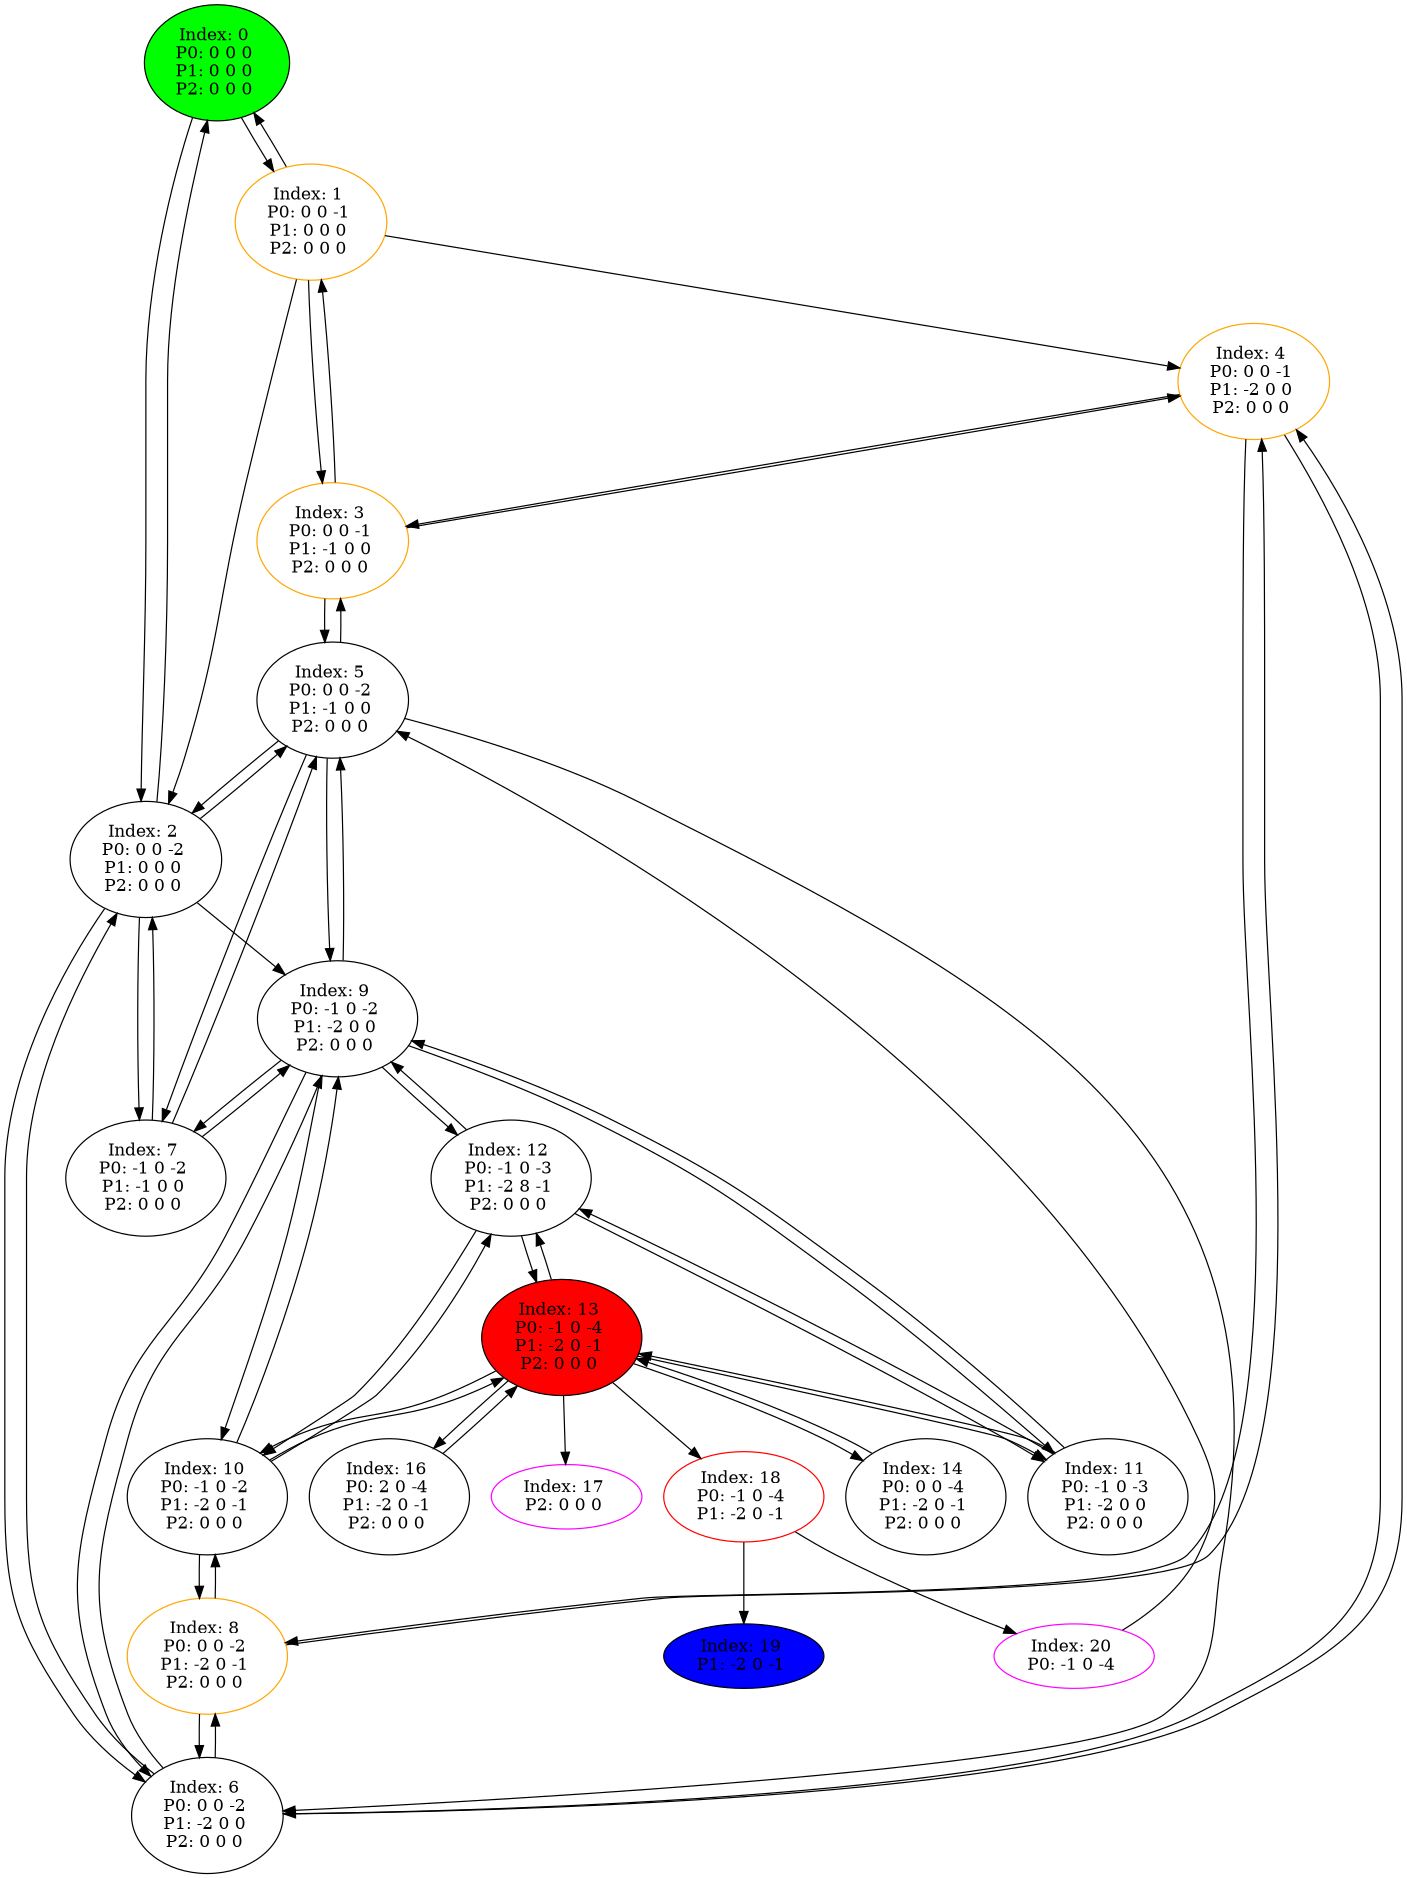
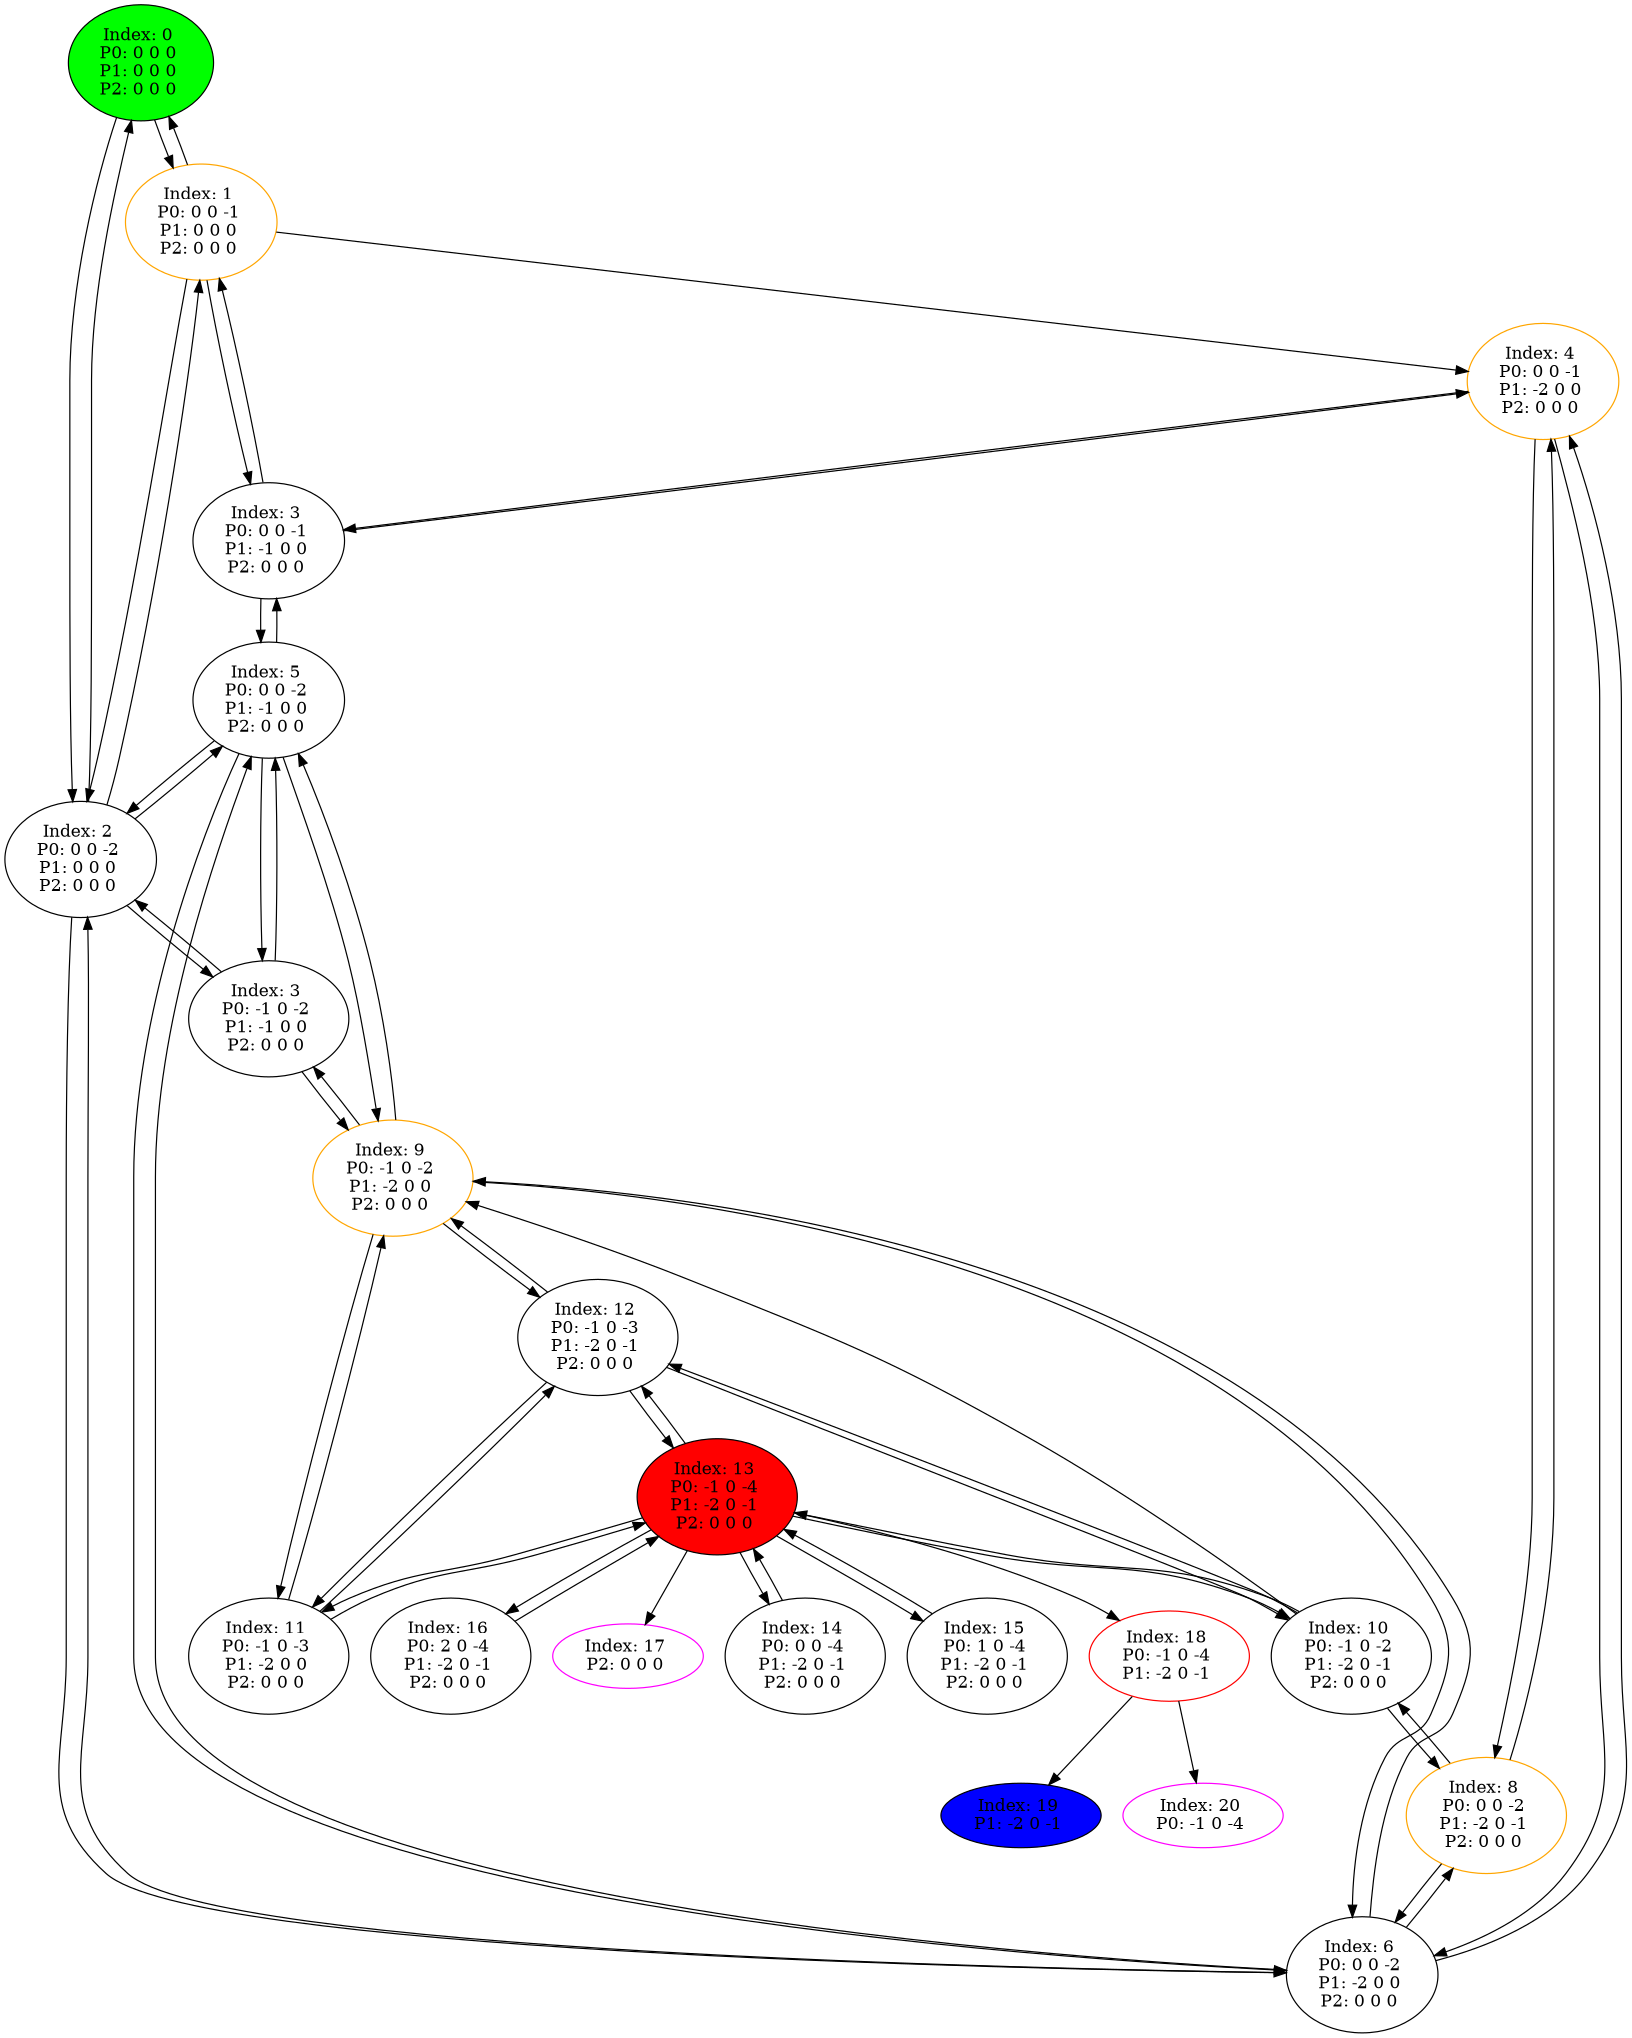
  digraph {
    color=black
    n1 [fillcolor=green label="Index: 0 \nP0: 0 0 0 \nP1: 0 0 0 \nP2: 0 0 0 \n" style=filled]
    n2 [color=orange label="Index: 1 \nP0: 0 0 -1 \nP1: 0 0 0 \nP2: 0 0 0 \n"]
    n3 [label="Index: 2 \nP0: 0 0 -2 \nP1: 0 0 0 \nP2: 0 0 0 \n"]
-   n4 [label="Index: 3 \nP0: 0 0 -1 \nP1: -1 0 0 \nP2: 0 0 0 \n" color=orange]
+   n4 [label="Index: 3 \nP0: 0 0 -1 \nP1: -1 0 0 \nP2: 0 0 0 \n"]
    n5 [color=orange label="Index: 4 \nP0: 0 0 -1 \nP1: -2 0 0 \nP2: 0 0 0 \n"]
    n6 [label="Index: 5 \nP0: 0 0 -2 \nP1: -1 0 0 \nP2: 0 0 0 \n"]
    n7 [label="Index: 6 \nP0: 0 0 -2 \nP1: -2 0 0 \nP2: 0 0 0 \n"]
-   n8 [label="Index: 7 \nP0: -1 0 -2 \nP1: -1 0 0 \nP2: 0 0 0 \n"]
+   n8 [label="Index: 3 \nP0: -1 0 -2 \nP1: -1 0 0 \nP2: 0 0 0 \n"]
    n9 [color=orange label="Index: 8 \nP0: 0 0 -2 \nP1: -2 0 -1 \nP2: 0 0 0 \n"]
-   n10 [label="Index: 9 \nP0: -1 0 -2 \nP1: -2 0 0 \nP2: 0 0 0 \n"]
+   n10 [label="Index: 9 \nP0: -1 0 -2 \nP1: -2 0 0 \nP2: 0 0 0 \n" color=orange]
    n11 [color=black label="Index: 10 \nP0: -1 0 -2 \nP1: -2 0 -1 \nP2: 0 0 0 \n"]
    n12 [label="Index: 11 \nP0: -1 0 -3 \nP1: -2 0 0 \nP2: 0 0 0 \n"]
-   n13 [label="Index: 12 \nP0: -1 0 -3 \nP1: -2 8 -1 \nP2: 0 0 0 \n"]
+   n13 [label="Index: 12 \nP0: -1 0 -3 \nP1: -2 0 -1 \nP2: 0 0 0 \n"]
    n14 [fillcolor=red label="Index: 13 \nP0: -1 0 -4 \nP1: -2 0 -1 \nP2: 0 0 0 \n" style=filled]
    n15 [label="Index: 14 \nP0: 0 0 -4 \nP1: -2 0 -1 \nP2: 0 0 0 \n"]
+   n16 [label="Index: 15 \nP0: 1 0 -4 \nP1: -2 0 -1 \nP2: 0 0 0 \n"]
    n17 [label="Index: 16 \nP0: 2 0 -4 \nP1: -2 0 -1 \nP2: 0 0 0 \n"]
    n18 [color=fuchsia label="Index: 17 \nP2: 0 0 0 \n"]
    n19 [color=red label="Index: 18 \nP0: -1 0 -4 \nP1: -2 0 -1 \n"]
    n20 [fillcolor=blue label="Index: 19 \nP1: -2 0 -1 \n" style=filled]
    n21 [color=fuchsia label="Index: 20 \nP0: -1 0 -4 \n"]
    n1 -> n2
    n1 -> n3
    n2 -> n1
    n2 -> n3
    n2 -> n4
    n2 -> n5
    n3 -> n1
-   n3 -> n10
+   n3 -> n2
    n3 -> n6
    n3 -> n7
    n3 -> n8
    n4 -> n2
    n4 -> n5
    n4 -> n6
    n5 -> n4
    n5 -> n7
    n5 -> n9
    n6 -> n3
    n6 -> n4
    n6 -> n7
    n6 -> n8
    n6 -> n10
    n7 -> n3
    n7 -> n5
-   n21 -> n6
+   n7 -> n6
    n7 -> n9
    n7 -> n10
    n8 -> n3
    n8 -> n6
    n8 -> n10
    n9 -> n5
    n9 -> n7
    n9 -> n11
    n10 -> n6
    n10 -> n7
    n10 -> n8
-   n10 -> n11
    n10 -> n12
    n10 -> n13
    n11 -> n9
    n11 -> n10
    n11 -> n13
    n11 -> n14
    n12 -> n10
    n12 -> n13
    n12 -> n14
    n13 -> n10
    n13 -> n11
    n13 -> n12
    n13 -> n14
    n14 -> n11
    n14 -> n12
    n14 -> n13
    n14 -> n15
+   n14 -> n16
    n14 -> n17
    n14 -> n18
    n14 -> n19
    n15 -> n14
+   n16 -> n14
    n17 -> n14
    n19 -> n20
    n19 -> n21
  }
